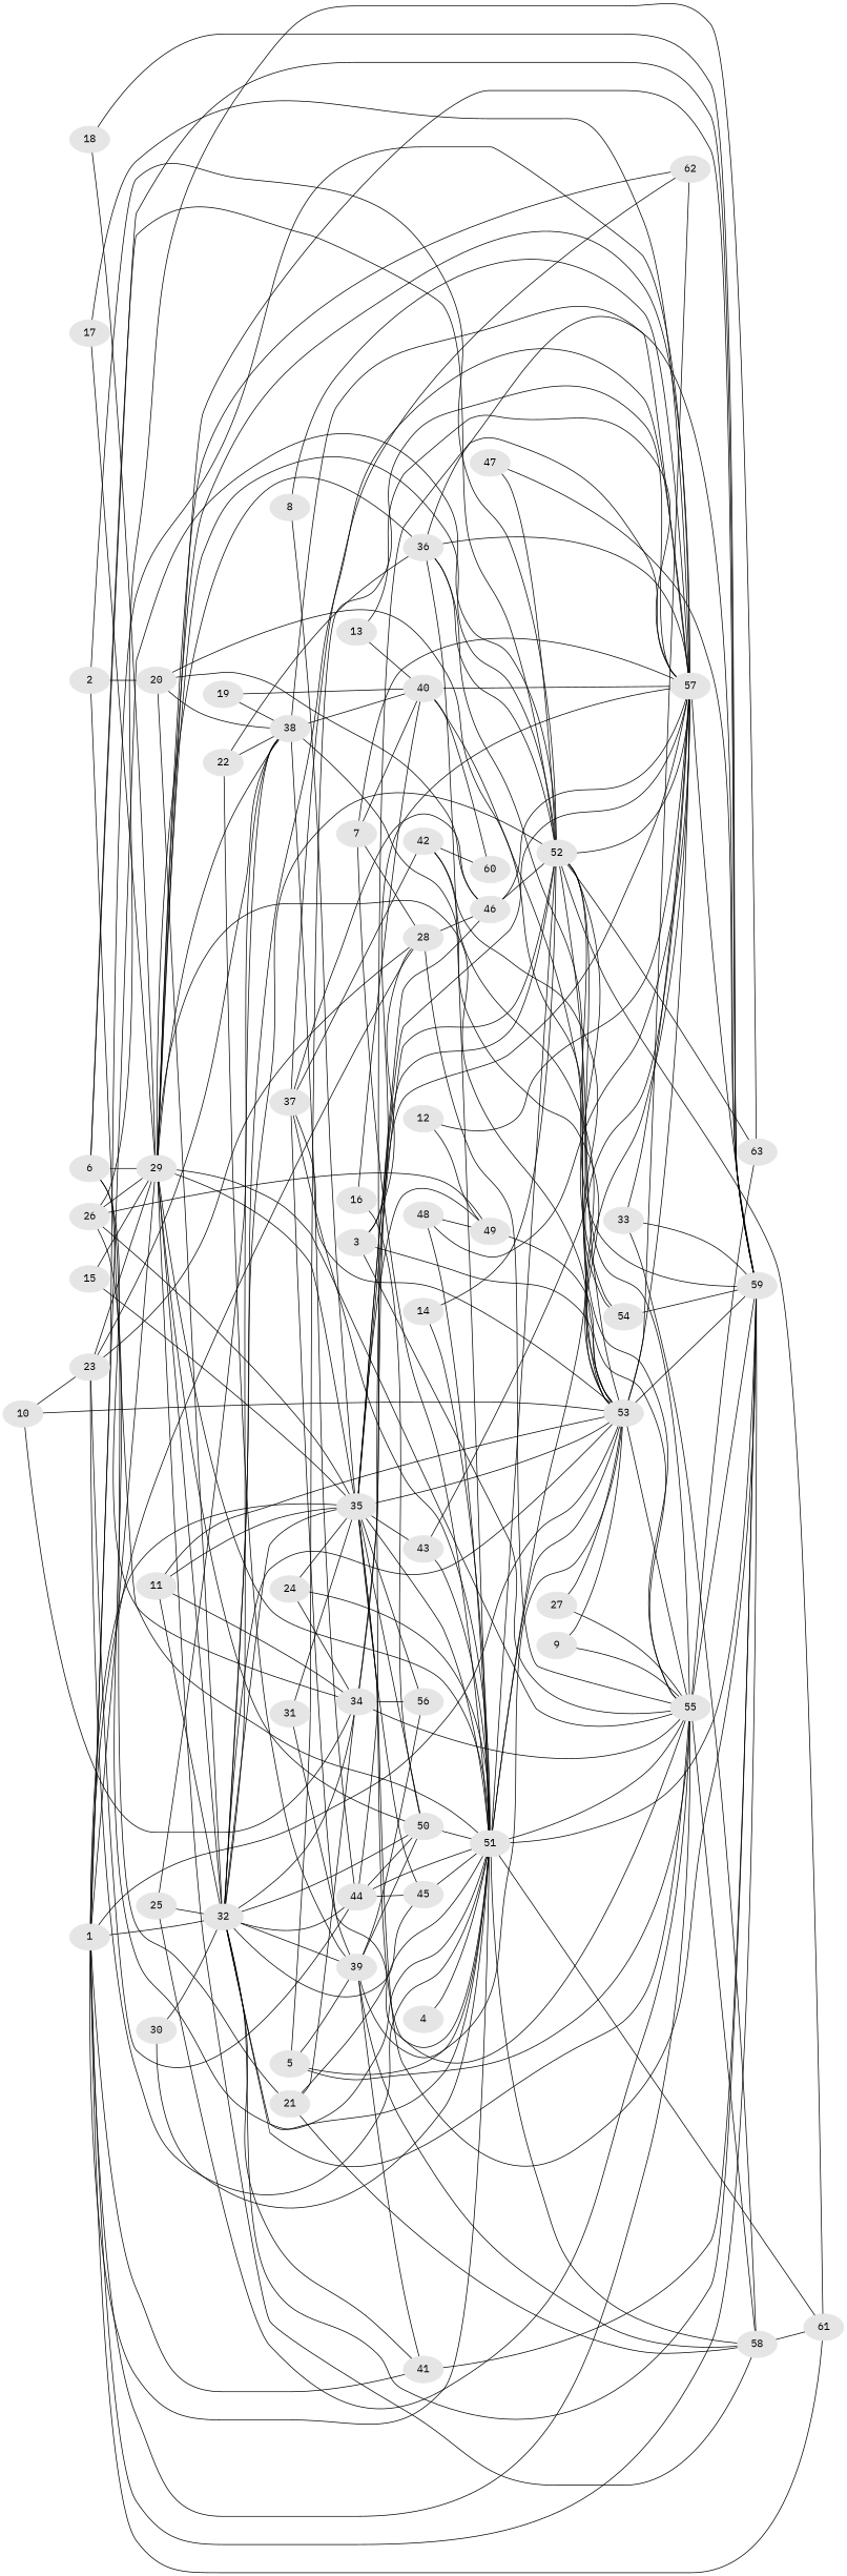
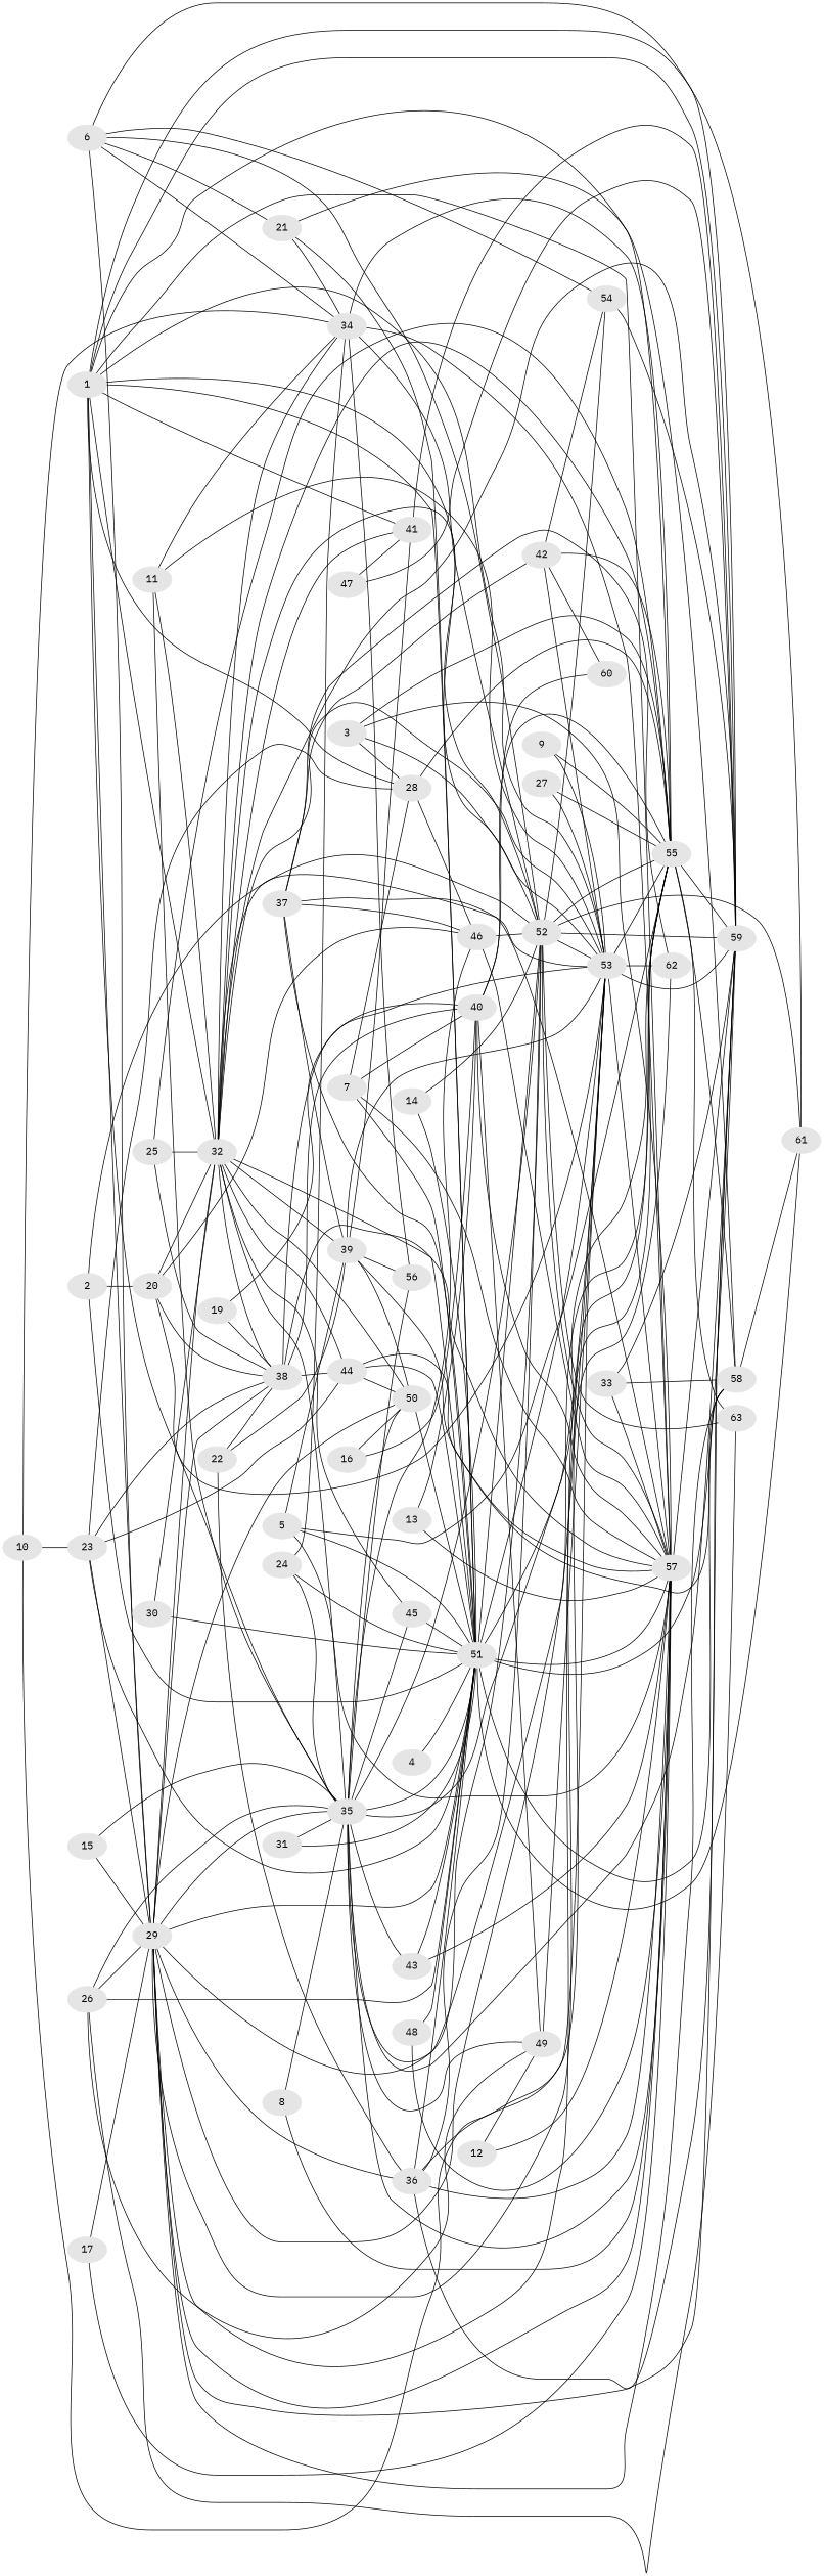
  graph {
    fontname="IBM Plex Mono"
    rankdir=LR
    node [color=gray90 fontname="IBM Plex Mono" style=filled]
    edge [fontname="IBM Plex Mono" weight=1.0]
    1
    28
    29
    32
    35
    41
    51
    52
    53
    55
    57
    59
    61
    46
    50
    38
    58
    36
    62
    39
    34
    44
    45
    49
    56
    43
    54
    63
    2
    20
    3
    4
    5
    6
    21
    7
    40
    60
    8
    9
    10
    23
    11
    12
    13
    14
    15
    16
    17
-   18
    19
    22
    24
    25
    26
    27
    30
    31
    33
    37
    42
    47
    48
    1 -- 28
    1 -- 29
    1 -- 32
    1 -- 35
    1 -- 41
    1 -- 51
    1 -- 52
    1 -- 53
    1 -- 55
    1 -- 57
    1 -- 59
    1 -- 61
    28 -- 55
    28 -- 46
    29 -- 32
    29 -- 35 [weight=2.0]
    29 -- 51
    29 -- 52
    29 -- 53
    29 -- 55
    29 -- 57
    29 -- 59
    29 -- 50
    29 -- 38
    29 -- 58
    29 -- 36
    29 -- 62
    32 -- 35
    32 -- 41
    32 -- 51 [weight=2.0]
    32 -- 52
    32 -- 53
    32 -- 55
    32 -- 57
    32 -- 59
    32 -- 50
    32 -- 38
    32 -- 39
    32 -- 34
    32 -- 44
    32 -- 45
    35 -- 51
    35 -- 52
    35 -- 53
    35 -- 55
    35 -- 57
    35 -- 59
    35 -- 46
    35 -- 50
    35 -- 45
    35 -- 49
    35 -- 56
    35 -- 43
    41 -- 59
    51 -- 52
    51 -- 53
    51 -- 55
    51 -- 57
    51 -- 59
    51 -- 61
    51 -- 58
    52 -- 53
    52 -- 55
    52 -- 57
    52 -- 59
    52 -- 61
    52 -- 54
    52 -- 63
    53 -- 55
    53 -- 57
    53 -- 59
    53 -- 62
    55 -- 59
    55 -- 58
    55 -- 63
    57 -- 59
    46 -- 52
    46 -- 57
    50 -- 51
    38 -- 53
    38 -- 57
    38 -- 44
    38 -- 40
    58 -- 61
    36 -- 51
    36 -- 52
    36 -- 55
    36 -- 57
    36 -- 59
    39 -- 41
    39 -- 53
    39 -- 50
    39 -- 58
    39 -- 56
    34 -- 52
    34 -- 55
    34 -- 57
    34 -- 56
    44 -- 51
    44 -- 57
    44 -- 50
-   44 -- 45
    45 -- 51
    49 -- 53
    43 -- 51
    43 -- 57
    54 -- 59
    2 -- 51
    2 -- 52
    2 -- 20
    20 -- 32
    20 -- 53
    20 -- 46
    20 -- 38
    3 -- 28
    3 -- 53
    3 -- 55
    3 -- 57
    4 -- 51
    5 -- 51
    5 -- 55
    5 -- 57
    5 -- 39
    6 -- 29
    6 -- 52
    6 -- 59
    6 -- 34
+   6 -- 54
    6 -- 21
    21 -- 51
    21 -- 58
    21 -- 34
    7 -- 28
    7 -- 51
    7 -- 57
    7 -- 40
    40 -- 55
    40 -- 57
-   48 -- 49
+   40 -- 49
    40 -- 60
    8 -- 35
    8 -- 57
    9 -- 53
    9 -- 55
    10 -- 53
    10 -- 34
    10 -- 23
    23 -- 28
    23 -- 29
    23 -- 51
    23 -- 38
    23 -- 44
    11 -- 32
    11 -- 35
    11 -- 53
    11 -- 34
    12 -- 57
    12 -- 49
    13 -- 57
    13 -- 40
    14 -- 51
    14 -- 52
    15 -- 29
    15 -- 35
    16 -- 50
    16 -- 40
    17 -- 29
    17 -- 57
-   18 -- 29
-   18 -- 59
    19 -- 38
    19 -- 40
    22 -- 38
    22 -- 36
    22 -- 39
    24 -- 35
    24 -- 51
    24 -- 34
    25 -- 32
    25 -- 55
    25 -- 38
    26 -- 29
    26 -- 35
    26 -- 51
    26 -- 49
    26 -- 63
    27 -- 53
    27 -- 55
    30 -- 32
    30 -- 51
    31 -- 35
    31 -- 51
    33 -- 57
    33 -- 59
    33 -- 58
    37 -- 51
    37 -- 53
    37 -- 46
    37 -- 62
    37 -- 39
    37 -- 42
    42 -- 53
+   42 -- 55
    42 -- 54
    42 -- 60
-   47 -- 52
+   47 -- 41
    47 -- 59
    48 -- 51
    48 -- 57
  }
